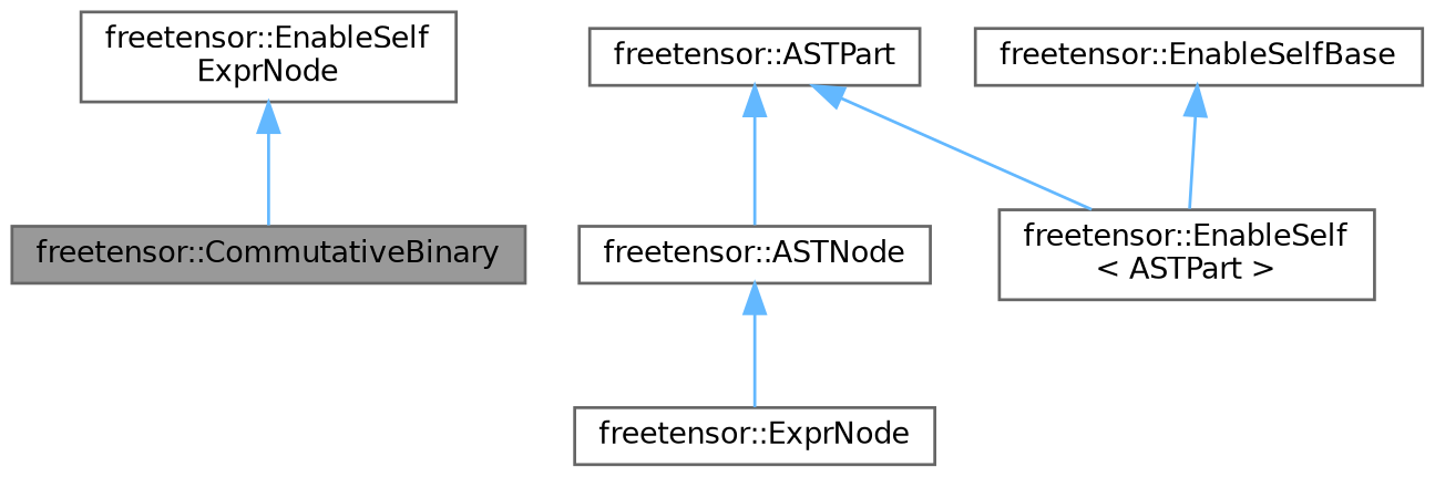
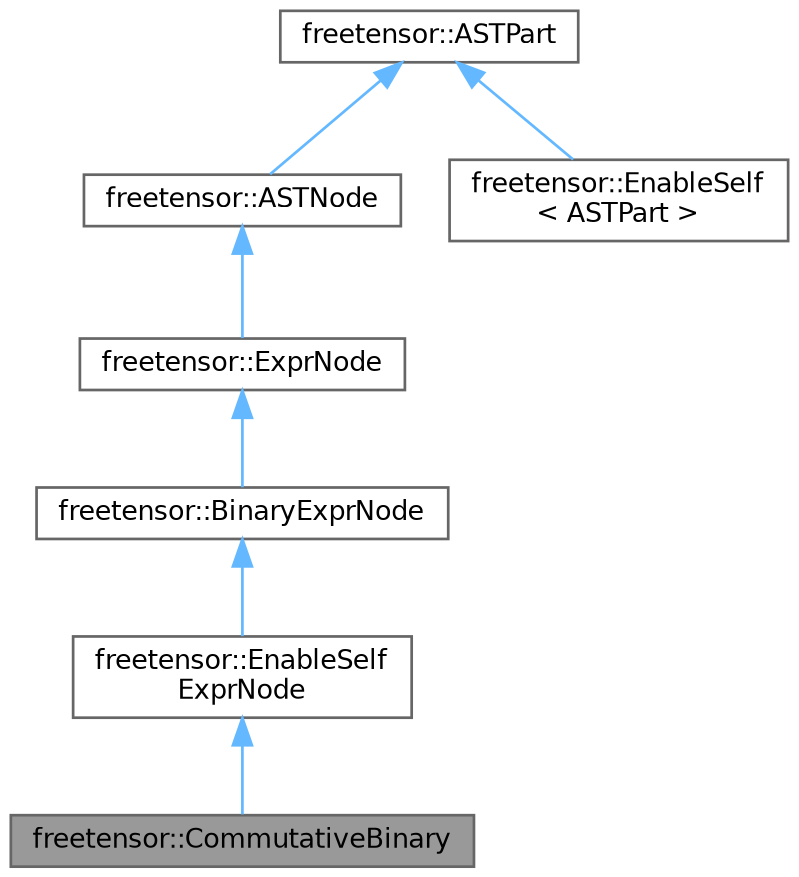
  digraph {
    node [color=gray40 fillcolor=white fontname=Helvetica fontsize=10 shape=box style=filled]
    edge [color=steelblue1 dir=back fontname=Helvetica fontsize=10 labelfontname=Helvetica labelfontsize=10 style=solid]
    n1 [fillcolor=grey60 fontcolor=black height=0.2 label="freetensor::CommutativeBinary" width=0.4]
    n2 [height=0.2 label="freetensor::EnableSelf\lExprNode" width=0.4]
+   n3 [height=0.2 label="freetensor::BinaryExprNode" width=0.4]
    n4 [height=0.2 label="freetensor::ExprNode" width=0.4]
    n5 [height=0.2 label="freetensor::ASTNode" width=0.4]
    n6 [height=0.2 label="freetensor::ASTPart" width=0.4]
    n7 [height=0.2 label="freetensor::EnableSelf\l\< ASTPart \>" width=0.4]
-   n8 [height=0.2 label="freetensor::EnableSelfBase" width=0.4]
    n2 -> n1
+   n3 -> n2
+   n4 -> n3
    n5 -> n4
    n6 -> n5
    n6 -> n7
-   n8 -> n7
  }
